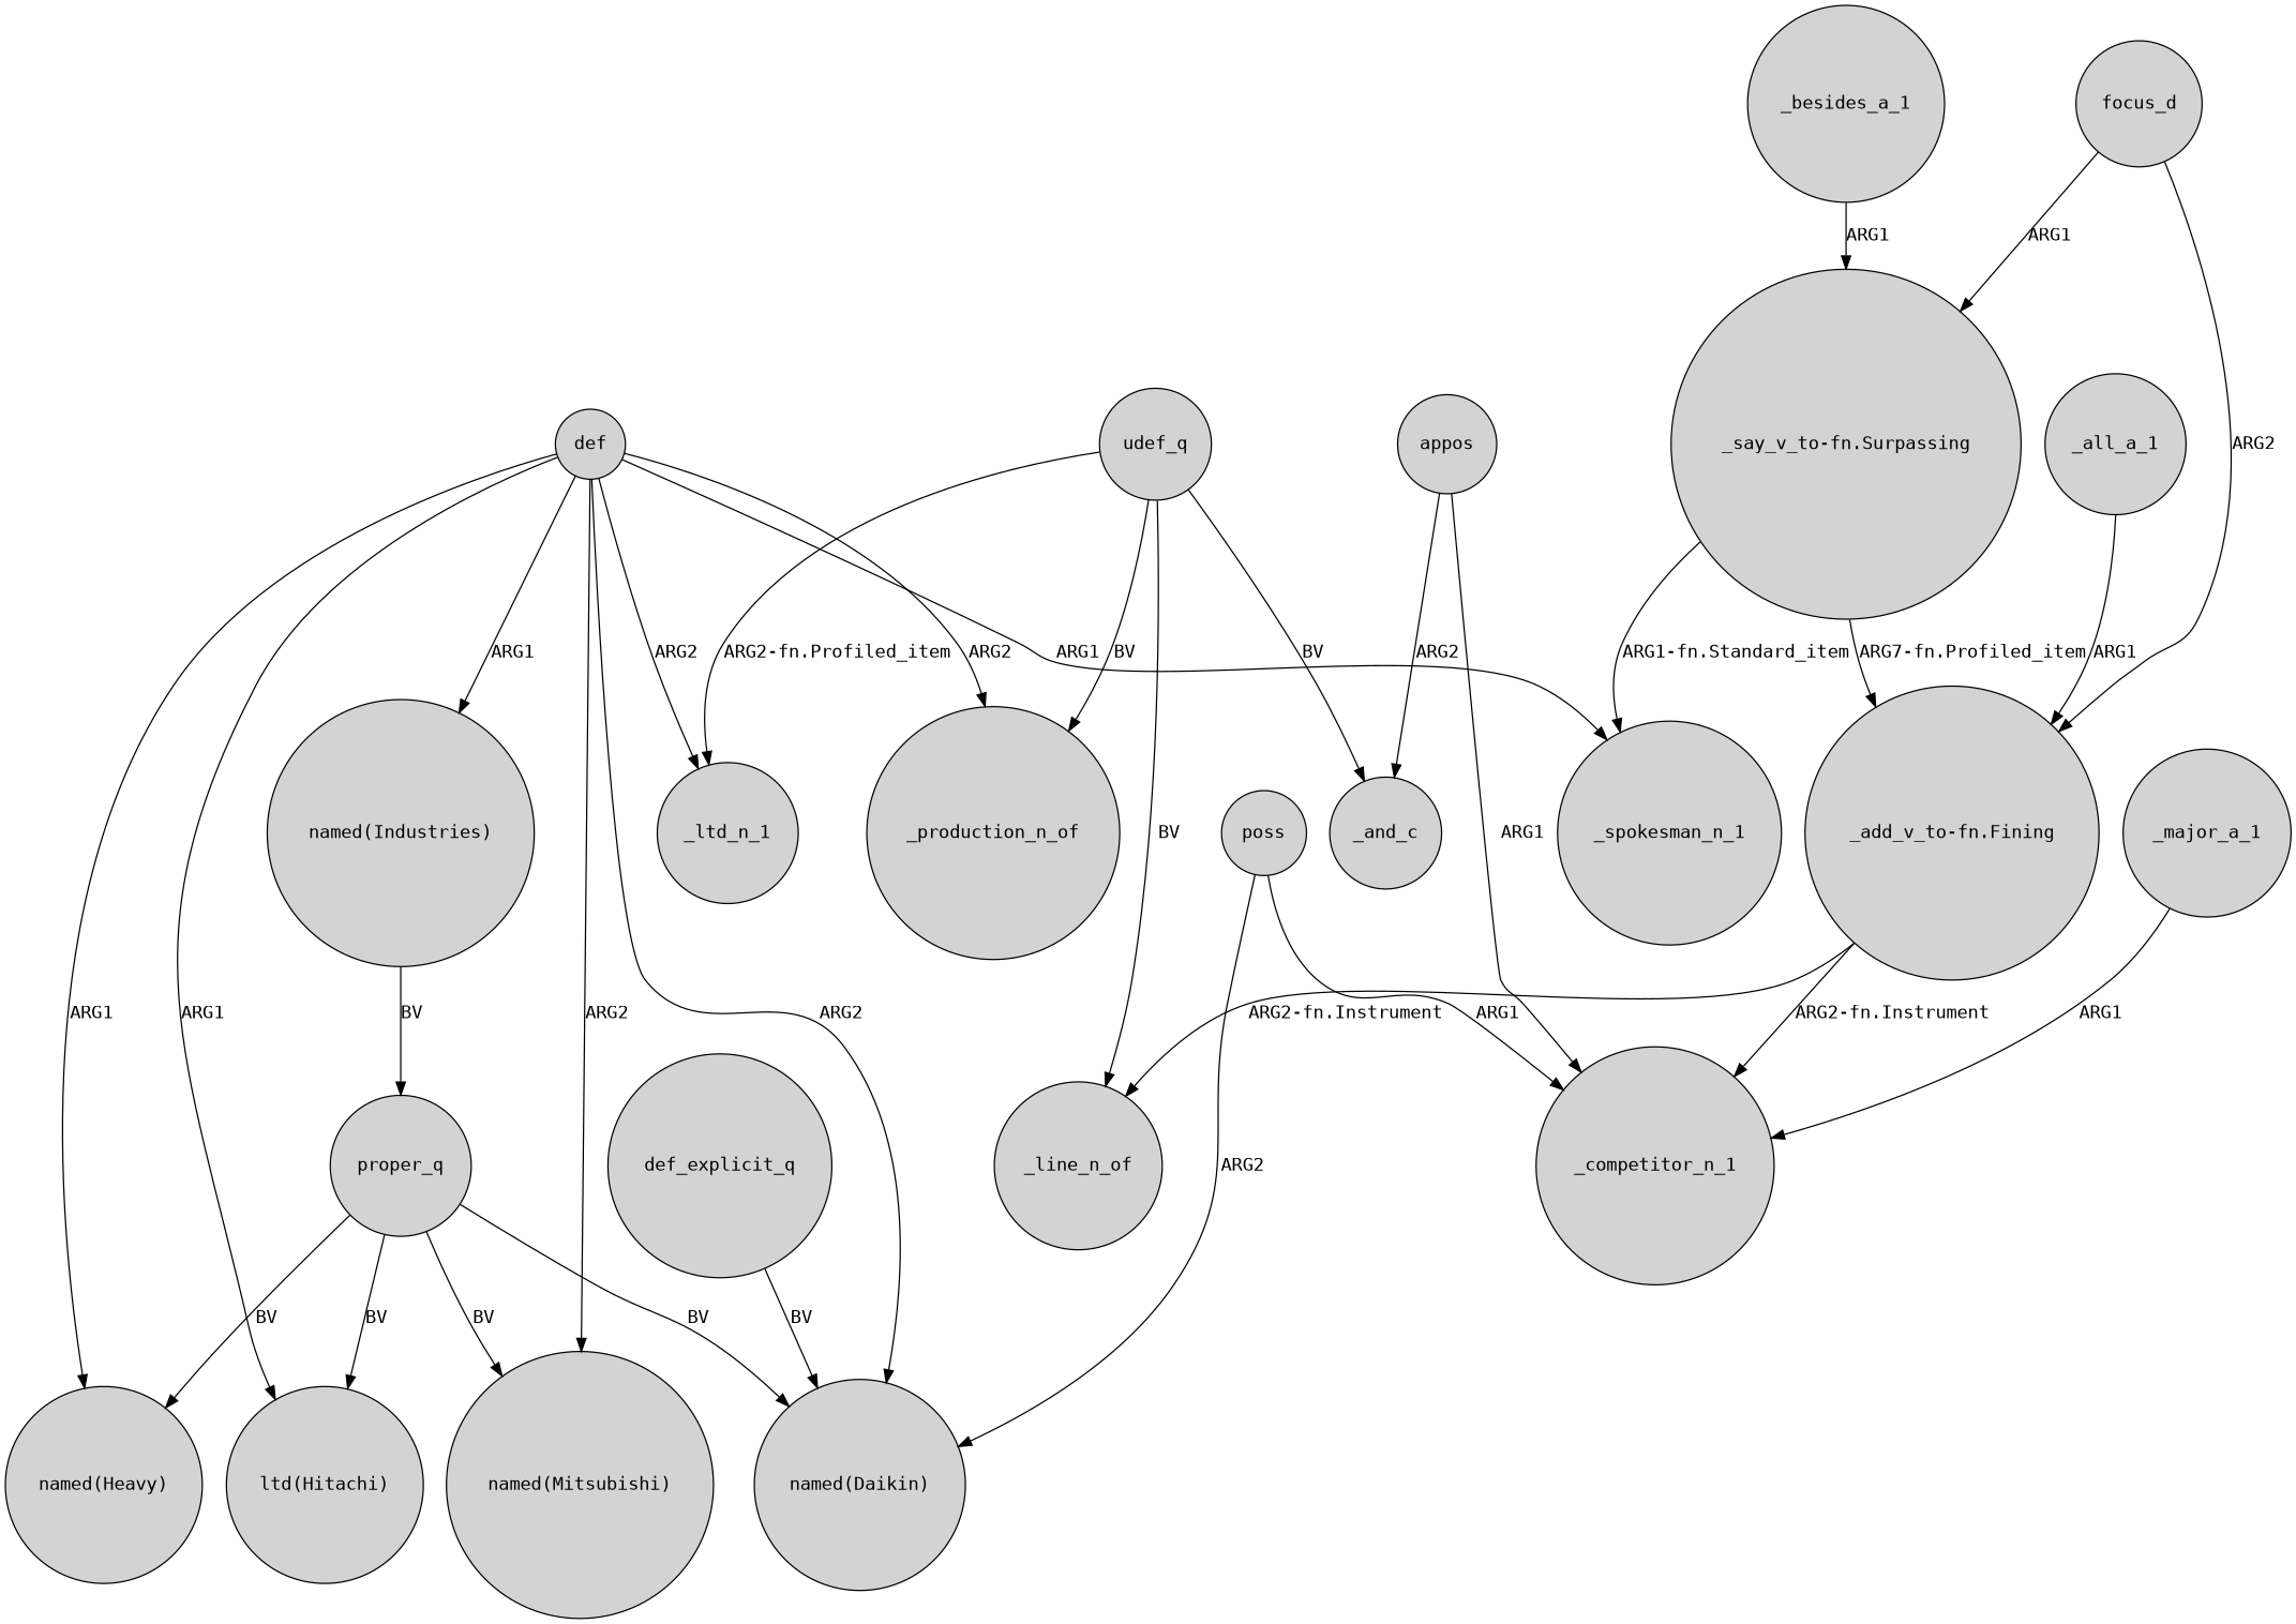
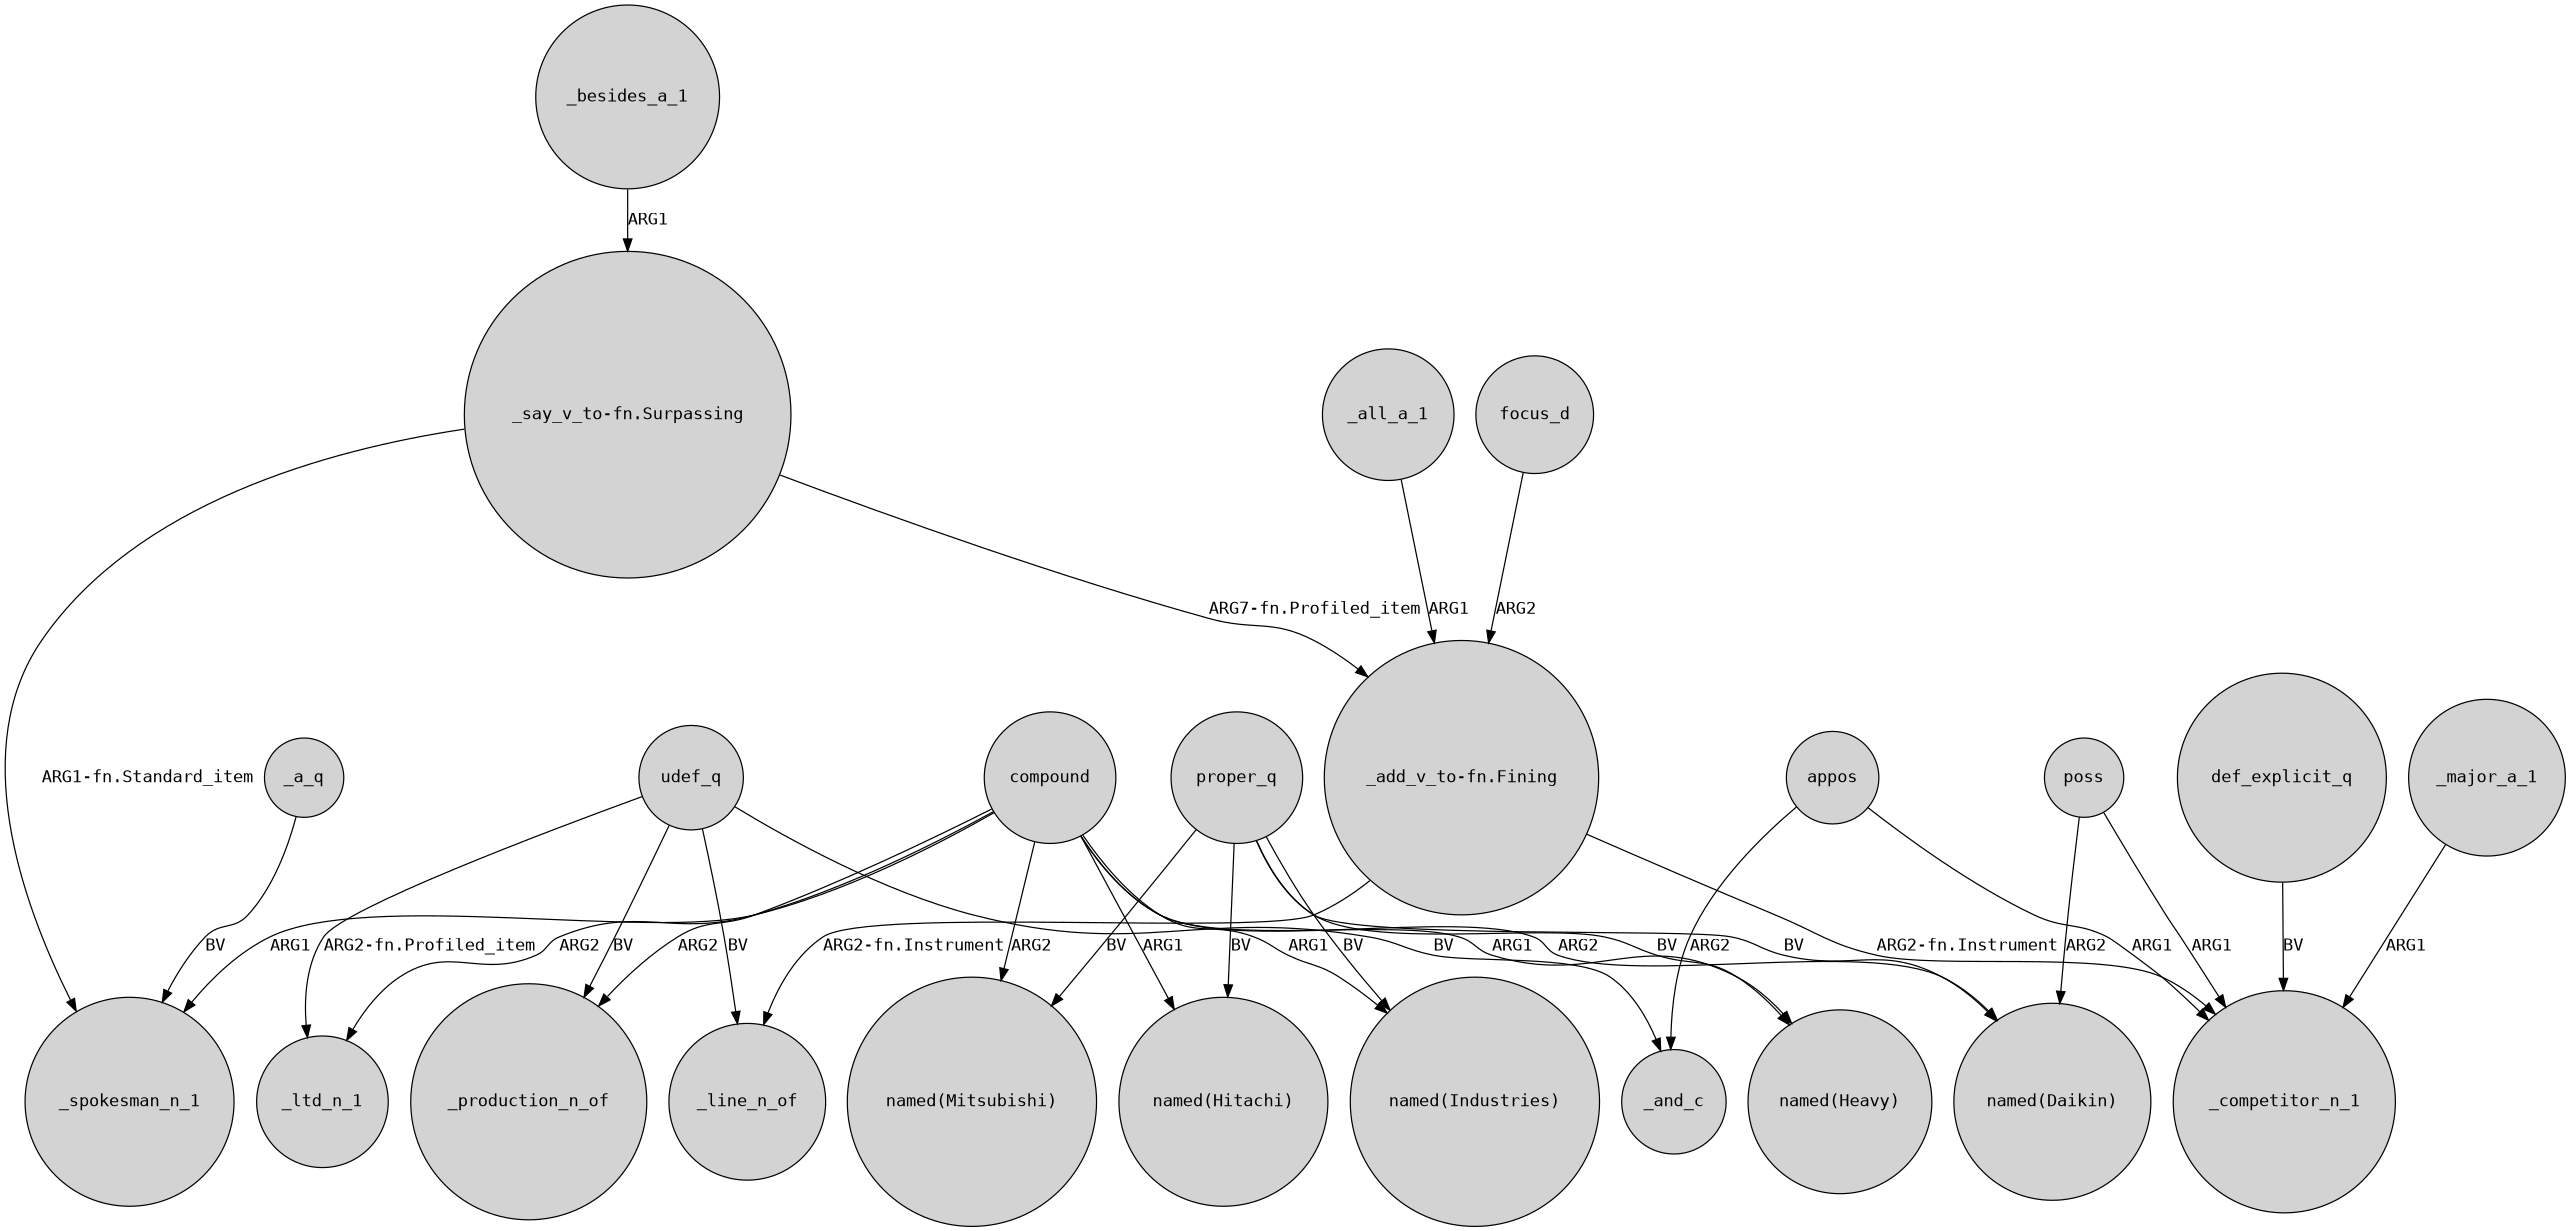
  digraph {
    fontname="DejaVu Sans Mono"
    node [fontname="DejaVu Sans Mono" shape=circle style=filled]
    edge [fontname="DejaVu Sans Mono"]
    focus_d
    "_add_v_to-fn.Fining"
    "_say_v_to-fn.Surpassing"
    _line_n_of
    _competitor_n_1
    _spokesman_n_1
    proper_q
    "named(Industries)"
    "named(Daikin)"
-   "named(Hitachi)" [label="ltd(Hitachi)"]
+   "named(Hitachi)"
    "named(Mitsubishi)"
    "named(Heavy)"
-   compound [label=def]
+   compound
    _production_n_of
    _ltd_n_1
    appos
    _and_c
    udef_q
    def_explicit_q
    _all_a_1
    poss
    _besides_a_1
+   _a_q
    _major_a_1
    focus_d -> "_add_v_to-fn.Fining" [label=ARG2]
-   focus_d -> "_say_v_to-fn.Surpassing" [label=ARG1]
    "_add_v_to-fn.Fining" -> _line_n_of [label="ARG2-fn.Instrument"]
    "_add_v_to-fn.Fining" -> _competitor_n_1 [label="ARG2-fn.Instrument"]
    "_say_v_to-fn.Surpassing" -> "_add_v_to-fn.Fining" [label="ARG7-fn.Profiled_item"]
    "_say_v_to-fn.Surpassing" -> _spokesman_n_1 [label="ARG1-fn.Standard_item"]
-   "named(Industries)" -> proper_q [label=BV]
+   proper_q -> "named(Industries)" [label=BV]
    proper_q -> "named(Daikin)" [label=BV]
    proper_q -> "named(Hitachi)" [label=BV]
    proper_q -> "named(Mitsubishi)" [label=BV]
    proper_q -> "named(Heavy)" [label=BV]
    compound -> _spokesman_n_1 [label=ARG1]
    compound -> "named(Industries)" [label=ARG1]
    compound -> "named(Daikin)" [label=ARG2]
    compound -> "named(Hitachi)" [label=ARG1]
    compound -> "named(Mitsubishi)" [label=ARG2]
    compound -> "named(Heavy)" [label=ARG1]
    compound -> _production_n_of [label=ARG2]
    compound -> _ltd_n_1 [label=ARG2]
    appos -> _competitor_n_1 [label=ARG1]
    appos -> _and_c [label=ARG2]
    udef_q -> _line_n_of [label=BV]
    udef_q -> _production_n_of [label=BV]
    udef_q -> _ltd_n_1 [label="ARG2-fn.Profiled_item"]
    udef_q -> _and_c [label=BV]
-   def_explicit_q -> "named(Daikin)" [label=BV]
+   def_explicit_q -> _competitor_n_1 [label=BV]
    _all_a_1 -> "_add_v_to-fn.Fining" [label=ARG1]
    poss -> _competitor_n_1 [label=ARG1]
    poss -> "named(Daikin)" [label=ARG2]
    _besides_a_1 -> "_say_v_to-fn.Surpassing" [label=ARG1]
+   _a_q -> _spokesman_n_1 [label=BV]
    _major_a_1 -> _competitor_n_1 [label=ARG1]
  }
